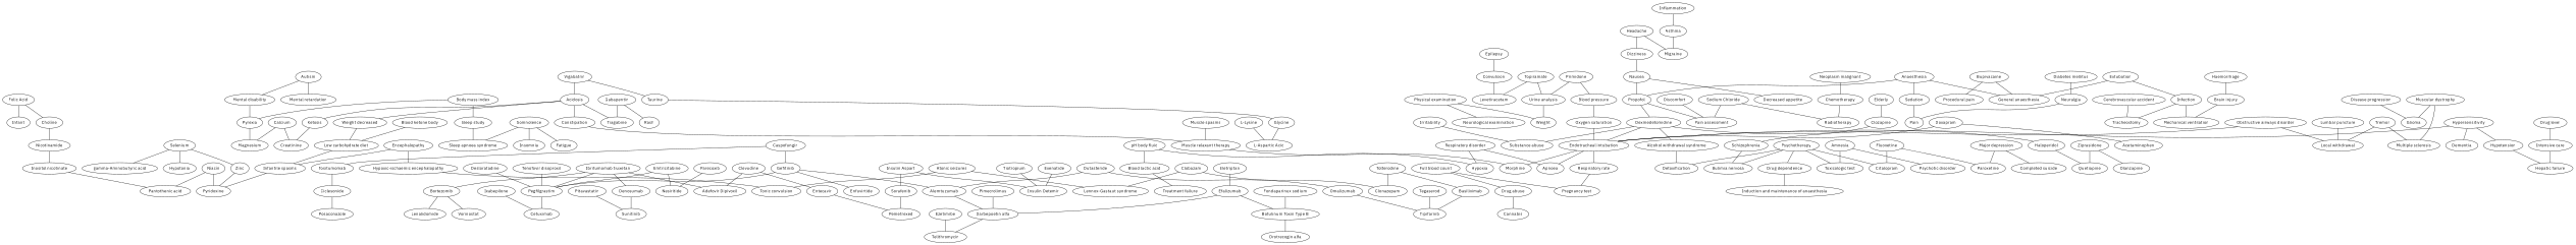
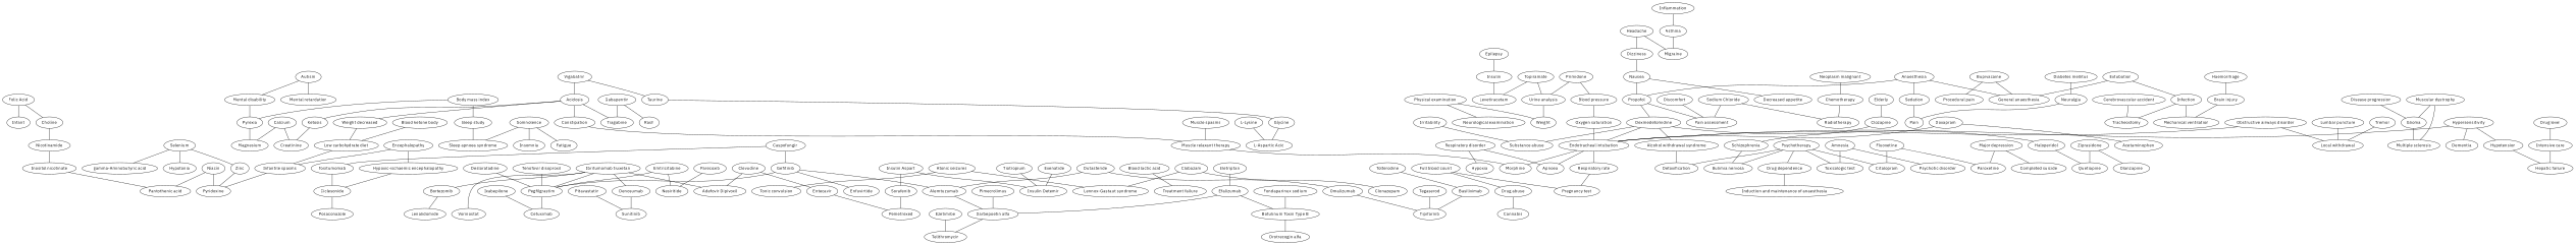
  strict graph {
    fontname="IBM Plex Sans"
    node [fontname="IBM Plex Sans" level=1]
    edge [fontname="IBM Plex Sans" level=1 weight=200.8]
    n1 [label="Full blood count" src_id=176934 weight=0.0003988914123322094 level=""]
    n2 [label="Drug abuse" src_id=175347 weight=0.0005967959272262344]
    n3 [label="Pregnancy test" src_id=184020 weight=0.0004390841040422798 level=""]
    n4 [label=Cannabis src_id=240914 weight=0.0005525638942140757]
    n5 [label="Blood ketone body" src_id=172233 weight=0.0012670522222126754]
    n6 [label="Low carbohydrate diet" src_id=180136 weight=0.0003277960230803433 level=""]
    n7 [label="Infantile spasms" src_id=178941 weight=0.000643641781737178]
    n8 [label=Pyridoxine src_id=156 weight=0.0005060130277429469 level=""]
    n9 [label="Lumbar puncture" src_id=180161 weight=0.0009078308978387687]
    n10 [label="Local withdrawal" src_id=180103 weight=0.0004647634616410086 level=""]
    n11 [label="Diabetes mellitus" src_id=175126 weight=0.0005906634095865702]
    n12 [label=Neuralgia src_id=181702 weight=0.0003883048668389831 level=""]
    n13 [label=Pain src_id=182630 weight=0.0005505513678598752 level=""]
    n14 [label=Primidone src_id=780 weight=0.0002726894035951908 level=""]
    n15 [label="Blood pressure" src_id=172305 weight=0.0005071056776634417 level=""]
    n16 [label="Urine analysis" src_id=187884 weight=0.0004706683236254219 level=""]
    n17 [label="Oxygen saturation" src_id=182603 weight=0.0008420826940828675]
    n18 [label=Weight src_id=188818 weight=0.0003539075251587568 level=""]
    n19 [label="Endotracheal intubation" src_id=175952 weight=0.0015652564614988432]
    n20 [label="Insulin Aspart" src_id=1280 weight=0.0002558675228665072 level=""]
    n21 [label=Sorafenib src_id=387 weight=0.0005286436457369345 level=""]
    n22 [label="Insulin Detemir" src_id=1281 weight=0.0007094592396659355]
    n23 [label=Pemetrexed src_id=629 weight=0.0008843312204747289]
    n24 [label=Anaesthesia src_id=170206 weight=0.0007895738497822749]
    n25 [label=Propofol src_id=804 weight=0.001031737707233117]
    n26 [label="General anaesthesia" src_id=177267 weight=0.0013554668529577583]
    n27 [label=Sedation src_id=185679 weight=0.0005515427359220141 level=""]
    n28 [label="Pain assessment" src_id=182631 weight=0.0005120959067271984 level=""]
    n29 [label=Dexmedetomidine src_id=620 weight=0.00047220402584098 level=""]
    n30 [label="Substance abuse" src_id=186527 weight=0.00030072181097700847 level=""]
    n31 [label="Alcohol withdrawal syndrome" src_id=169963 weight=0.0003530836377464695 level=""]
    n32 [label=Haloperidol src_id=491 weight=0.00041868879938955484 level=""]
    n33 [label="Ibritumomab tiuxetan" src_id=75 weight=0.0005175373024513582 level=""]
    n34 [label="Adefovir Dipivoxil" src_id=704 weight=0.0006014760241258839]
    n35 [label=Denosumab src_id=5719 weight=0.00020828947374788905 level=""]
    n36 [label=Bortezomib src_id=179 weight=0.0004365513263795808 level=""]
    n37 [label=Pegfilgrastim src_id=19 weight=0.0007127660512942222]
    n38 [label=Vorinostat src_id=2413 weight=0.0008252764979183992]
    n39 [label=Sunitinib src_id=1251 weight=0.000491307569962023 level=""]
    n40 [label=Lenalidomide src_id=469 weight=0.0008625175209324962]
    n41 [label=Cetuximab src_id=2 weight=0.0009004002208662477]
    n42 [label=Vigabatrin src_id=1064 weight=0.0006268555725081898]
    n43 [label=Taurine src_id=1860 weight=0.00014502425053344143 level=""]
    n44 [label=Acidosis src_id=169637 weight=0.00040438193096115896 level=""]
    n45 [label=Glycine src_id=137 weight=0.0005562221203550695]
    n46 [label=Constipation src_id=174340 weight=0.00046270421507636046 level=""]
    n47 [label="Weight decreased" src_id=188823 weight=0.0003882104929773333 level=""]
    n48 [label=Ketosis src_id=179595 weight=0.0010893031318621837]
    n49 [label=Tiagabine src_id=892 weight=0.0006205453053845161]
    n50 [label="L-Aspartic Acid" src_id=120 weight=0.00023519971578697118 level=""]
    n51 [label="Muscle relaxant therapy" src_id=181266 weight=0.00044203721375564355 level=""]
    n52 [label=Creatinine src_id=9515 weight=0.0002937193175014592 level=""]
    n53 [label=Caspofungin src_id=507 weight=0.0009094710211748729]
    n54 [label=Gefitinib src_id=308 weight=0.0007349820562090321]
    n55 [label=Tositumomab src_id=77 weight=0.00046677135864928924 level=""]
    n56 [label=Alemtuzumab src_id=82 weight=0.0006613346082369724]
    n57 [label=Enfuvirtide src_id=102 weight=0.0009869729139148522]
    n58 [label=Ciclesonide src_id=1353 weight=0.0003370969928011154 level=""]
    n59 [label="Darbepoetin alfa" src_id=12 weight=0.000706342335926546]
    n60 [label=Posaconazole src_id=1246 weight=0.0006567734991199265]
    n61 [label=Discomfort src_id=175264 weight=0.0006782674437953134]
    n62 [label=Irritability src_id=179437 weight=0.0006178299556628947]
    n63 [label="Folic Acid" src_id=150 weight=0.0002498271308909313 level=""]
    n64 [label=Choline src_id=115 weight=0.00013867174699933426 level=""]
    n65 [label=Infant src_id=178934 weight=0.0005941257415306586]
    n66 [label=Nicotinamide src_id=2556 weight=0.0003688636137323192 level=""]
    n67 [label="Inositol nicotinate" src_id=7903 weight=0.0002745796987287112 level=""]
    n68 [label="Obstructive airways disorder" src_id=181997 weight=0.0004027225819741091 level=""]
    n69 [label="Respiratory rate" src_id=185143 weight=0.0005159413547820781 level=""]
    n70 [label=Morphine src_id=286 weight=0.000508365458088889 level=""]
    n71 [label=Apnoea src_id=170739 weight=0.00047458159767632273 level=""]
    n72 [label=Haemorrhage src_id=177684 weight=0.0008508347975266157]
    n73 [label="Brain injury" src_id=172600 weight=0.0007856777560697494]
    n74 [label="Mechanical ventilation" src_id=180615 weight=0.0003051471094691349 level=""]
    n75 [label=Bupivacaine src_id=288 weight=0.0002726204293587759 level=""]
    n76 [label="Procedural pain" src_id=184110 weight=0.0005976672848635054]
    n77 [label=Parecoxib src_id=7436 weight=0.0006704556778221817]
    n78 [label=Nesiritide src_id=4621 weight=0.0009181058235148686]
    n79 [label=Elderly src_id=175648 weight=0.0005744730787958647]
    n80 [label=Clozapine src_id=353 weight=0.00018764288696314523 level=""]
    n81 [label=Schizophrenia src_id=185574 weight=0.0004415188980356536 level=""]
    n82 [label="Bulimia nervosa" src_id=172802 weight=0.00029821138423851817 level=""]
    n83 [label=Selenium src_id=9080 weight=0.0005224106586331514 level=""]
    n84 [label=Hypotonia src_id=178665 weight=0.0007420987258880048]
    n85 [label=Zinc src_id=1526 weight=0.0006316644062936799]
    n86 [label="gamma-Aminobutyric acid" src_id=2399 weight=0.0008425106964866832]
    n87 [label=Headache src_id=177790 weight=0.00040295108481412943 level=""]
    n88 [label=Dizziness src_id=175317 weight=0.0010661405923750565]
    n89 [label=Migraine src_id=180996 weight=0.00045652328171586545 level=""]
    n90 [label=Nausea src_id=181546 weight=0.0012894351022597168]
    n91 [label="Decreased appetite" src_id=174910 weight=0.0002200564388112809 level=""]
    n92 [label=Eletriptan src_id=207 weight=0.0007704776596519402]
    n93 [label=Efalizumab src_id=90 weight=0.0008208062750429622]
    n94 [label="Botulinum Toxin Type B" src_id=41 weight=0.0008753208006636704]
    n95 [label="Drotrecogin alfa" src_id=54 weight=0.0008046867119308513]
    n96 [label=Telithromycin src_id=962 weight=0.00089173763248119]
    n97 [label="L-Lysine" src_id=116 weight=0.0005614512068970039]
    n98 [label=Epilepsy src_id=176107 weight=0.0007363122883834757]
-   n99 [label=Convulsion src_id=174366 weight=0.000976973079326626]
+   n99 [label=Insulin src_id=174366 weight=0.000976973079326626]
    n100 [label=Levetiracetam src_id=1186 weight=0.00032760409456361806 level=""]
    n101 [label="Fondaparinux sodium" src_id=556 weight=0.0009445776130235717]
    n102 [label=Clevudine src_id=5745 weight=0.00034396389402050745 level=""]
    n103 [label=Entecavir src_id=431 weight=0.001144936602809501]
    n104 [label=Emtricitabine src_id=865 weight=0.000621994158950581]
    n105 [label=Tremor src_id=187373 weight=0.0003996300055681171 level=""]
    n106 [label="Multiple sclerosis" src_id=181221 weight=0.00034050851132739606 level=""]
    n107 [label=Detoxification src_id=175066 weight=0.0002394191036780819 level=""]
    n108 [label=Quetiapine src_id=1208 weight=0.0002894300112725552 level=""]
    n109 [label=Calcium src_id=1327 weight=0.0010345431783997155]
    n110 [label=Magnesium src_id=1330 weight=0.0004201869504870276 level=""]
    n111 [label="Pantothenic acid" src_id=1701 weight=0.0003724509045626558 level=""]
    n112 [label="Neoplasm malignant" src_id=181636 weight=0.0010685744334263127]
    n113 [label=Chemotherapy src_id=173517 weight=0.000628082361994062]
    n114 [label=Radiotherapy src_id=184752 weight=0.00020710914572099278 level=""]
    n115 [label=Tolterodine src_id=1021 weight=0.0005555773784517586]
    n116 [label=Basiliximab src_id=72 weight=0.00018724241037868157 level=""]
    n117 [label=Clonazepam src_id=1052 weight=0.0005912809419428554]
    n118 [label=Tipifarnib src_id=4671 weight=0.0009015215260815727]
    n119 [label=Topiramate src_id=264 weight=0.00035324170839735186 level=""]
    n120 [label="Tenofovir disoproxil" src_id=291 weight=0.000898181998956823]
-   n121 [label="pH body fluid" src_id=183313 weight=0.0004386394977639565 level=""]
    n122 [label="Blood lactic acid" src_id=172243 weight=0.0005881281983511668]
    n123 [label=Hypoxia src_id=178678 weight=0.0009965199531122065]
    n124 [label="Treatment failure" src_id=187369 weight=0.0007729464037333897]
    n125 [label="Disease progression" src_id=175268 weight=0.0005669550093149303]
    n126 [label=Glioma src_id=177386 weight=0.00024465493695699037 level=""]
    n127 [label=Inflammation src_id=178993 weight=0.001011147355898459]
    n128 [label=Asthma src_id=171037 weight=0.00036748599646982183 level=""]
    n129 [label=Doxapram src_id=548 weight=0.00012425276521061697 level=""]
    n130 [label=Acetaminophen src_id=307 weight=0.0010478012233521375]
    n131 [label=Encephalopathy src_id=175833 weight=0.0005884606306018098]
    n132 [label="Hypoxic-ischaemic encephalopathy" src_id=178679 weight=0.00041550608504316105 level=""]
    n133 [label="Tonic convulsion" src_id=187142 weight=0.0004920688060191618 level=""]
    n134 [label="Major depression" src_id=180375 weight=0.0003461729922566194 level=""]
    n135 [label="Completed suicide" src_id=174010 weight=0.0006212095938405134]
    n136 [label=Paroxetine src_id=701 weight=0.0003188945842393141 level=""]
    n137 [label=Niacin src_id=614 weight=0.00035605453691676416 level=""]
    n138 [label="Body mass index" src_id=172442 weight=0.0005700543674845199]
    n139 [label="Sleep study" src_id=186011 weight=0.0001965128067574802 level=""]
    n140 [label=Pyrexia src_id=184658 weight=0.0016370220603792516]
    n141 [label="Sleep apnoea syndrome" src_id=185998 weight=0.0003311626852052404 level=""]
    n142 [label=Ezetimibe src_id=959 weight=0.0006960907861424191]
    n143 [label=Clobazam src_id=339 weight=0.00029148811730719674 level=""]
    n144 [label="Lennox-Gastaut syndrome" src_id=179861 weight=0.0004712647332224909 level=""]
    n145 [label=Hypersensitivity src_id=178510 weight=0.0013981590828485912]
    n146 [label=Dementia src_id=174971 weight=0.0007142032003626386]
    n147 [label=Hypotension src_id=178653 weight=0.0012051301146850637]
    n148 [label="Hepatic failure" src_id=177896 weight=0.00027851145677039495 level=""]
    n149 [label="Physical examination" src_id=183464 weight=0.00039606689371095055 level=""]
    n150 [label="Neurological examination" src_id=181742 weight=0.000603899346869057]
    n151 [label=Fluoxetine src_id=461 weight=0.0008816728305005652]
    n152 [label=Citalopram src_id=206 weight=0.0002998387185140447 level=""]
    n153 [label="Sodium Chloride" src_id=8096 weight=0.0009458458809824462]
    n154 [label=Tiotropium src_id=1352 weight=0.0008321868357145653]
    n155 [label=Autism src_id=171128 weight=0.0003913922359394257 level=""]
    n156 [label="Mental retardation" src_id=180783 weight=0.0005601127777848396]
    n157 [label="Mental disability" src_id=180779 weight=0.0002523155771366895 level=""]
    n158 [label=Desloratadine src_id=953 weight=0.00056635470892636]
    n159 [label="Drug level" src_id=175379 weight=0.0006353973376942565]
    n160 [label="Intensive care" src_id=179204 weight=0.0004941769690789497 level=""]
    n161 [label=Amnesia src_id=170136 weight=0.0006974795352564037]
    n162 [label="Psychotic disorder" src_id=184453 weight=0.0007923277683076457]
    n163 [label="Toxicologic test" src_id=187231 weight=0.00036265273173107816 level=""]
    n164 [label=Somnolence src_id=186129 weight=0.0005786026944425482]
    n165 [label=Insomnia src_id=179162 weight=0.000565411335209926]
    n166 [label=Fatigue src_id=176597 weight=0.0007470746562841202]
    n167 [label=Extubation src_id=176387 weight=0.0003675192575704748 level=""]
    n168 [label=Infection src_id=178954 weight=0.0010637444636492502]
    n169 [label=Tracheostomy src_id=187282 weight=0.00029416663490902493 level=""]
    n170 [label=Ixabepilone src_id=4567 weight=0.0006938235833154117]
    n171 [label="Atonic seizures" src_id=171063 weight=0.00036898778408927044 level=""]
    n172 [label=Tegaserod src_id=1063 weight=0.0009480343869626797]
    n173 [label=Dutasteride src_id=1110 weight=0.001106923563389464]
    n174 [label=Omalizumab src_id=42 weight=0.00064804226923971]
    n175 [label="Muscular dystrophy" src_id=181277 weight=0.00029059235414567605 level=""]
    n176 [label=Psychotherapy src_id=184451 weight=0.00028864066291589443 level=""]
    n177 [label="Drug dependence" src_id=175358 weight=0.0003905702178727154 level=""]
    n178 [label="Induction and maintenance of anaesthesia" src_id=178930 weight=0.0005982122802371136]
    n179 [label=Ziprasidone src_id=237 weight=0.00018582858350824495 level=""]
    n180 [label=Olanzapine src_id=324 weight=0.0006407978107660274]
    n181 [label=Pimecrolimus src_id=327 weight=0.0010149829574340253]
    n182 [label="Muscle spasms" src_id=181270 weight=0.0006578393277975695]
    n183 [label=Exenatide src_id=1259 weight=0.0005552946281385425]
    n184 [label=Gabapentin src_id=982 weight=0.0008664973463544891]
    n185 [label=Rash src_id=184786 weight=0.0008668953336616023]
    n186 [label=Pitavastatin src_id=7821 weight=0.0008769129879509069]
    n187 [label="Respiratory disorder" src_id=185130 weight=0.00017376884626941078 level=""]
    n188 [label="Cerebrovascular accident" src_id=173414 weight=0.0007270394031061131]
    n1 -- n2 [weight=154.69]
    n1 -- n3 [weight=154.69]
    n2 -- n4 [weight=100.9]
    n5 -- n6 [weight=282.77]
    n6 -- n7 [weight=177.29]
    n7 -- n8 [weight=177.29]
    n9 -- n10 [weight=308.38]
    n11 -- n12 [weight=182.64]
    n12 -- n13 [weight=197.45]
    n14 -- n15 [weight=139.75]
    n14 -- n16 [weight=228.05]
    n15 -- n17 [weight=180.31]
    n16 -- n18 [weight=122.09]
    n17 -- n19 [weight=223.0]
    n19 -- n69 [weight=231.54]
    n19 -- n70 [weight=231.54]
    n19 -- n71 [weight=188.31]
    n20 -- n21 [weight=500.5]
    n20 -- n22 [weight=500.5]
    n21 -- n23 [weight=500.5]
    n24 -- n25 [weight=250.75]
    n24 -- n26
    n24 -- n27 [weight=234.81]
    n25 -- n28
    n25 -- n29 [weight=286.43]
    n27 -- n13 [weight=183.51]
    n29 -- n19 [weight=215.07]
    n29 -- n30 [weight=100.9]
    n29 -- n31 [weight=250.75]
    n29 -- n32 [weight=182.64]
    n31 -- n107 [weight=154.69]
    n32 -- n108
    n33 -- n34 [weight=545.91]
    n33 -- n35 [weight=400.6]
    n33 -- n36 [weight=471.12]
    n33 -- n37 [weight=467.2]
-   n36 -- n38 [weight=385.23]
+   n33 -- n38 [weight=385.23]
    n35 -- n39 [weight=385.23]
    n36 -- n40 [weight=334.0]
    n37 -- n41 [weight=471.12]
    n42 -- n43
    n42 -- n44 [weight=273.45]
    n43 -- n45 [weight=107.88]
    n44 -- n46
    n44 -- n47
    n44 -- n48 [weight=231.54]
    n44 -- n49 [weight=182.64]
    n45 -- n50 [weight=273.45]
    n46 -- n51 [weight=182.64]
    n47 -- n6 [weight=182.64]
    n48 -- n52 [weight=143.71]
    n51 -- n70
    n53 -- n54 [weight=526.79]
    n53 -- n55 [weight=500.5]
    n54 -- n37 [weight=600.4]
    n54 -- n56 [weight=520.48]
    n54 -- n57 [weight=526.79]
    n55 -- n58 [weight=400.6]
    n56 -- n59 [weight=480.52]
    n58 -- n60 [weight=286.43]
    n59 -- n96 [weight=474.21]
    n61 -- n28 [weight=215.07]
    n62 -- n30 [weight=231.54]
    n63 -- n64 [weight=154.69]
    n63 -- n65 [weight=167.5]
    n64 -- n66 [weight=263.89]
    n66 -- n67 [weight=412.87]
    n67 -- n111 [weight=516.97]
    n68 -- n10
    n68 -- n19 [weight=167.5]
    n69 -- n3 [weight=154.69]
    n72 -- n73 [weight=158.74]
    n73 -- n74 [weight=125.88]
    n75 -- n26 [weight=231.54]
    n75 -- n76 [weight=231.54]
    n77 -- n78 [weight=375.63]
    n79 -- n80 [weight=100.9]
    n80 -- n81 [weight=154.69]
    n81 -- n82 [weight=213.03]
    n83 -- n84
    n83 -- n85 [weight=220.96]
    n83 -- n86 [weight=167.5]
    n85 -- n8 [weight=300.7]
    n87 -- n88 [weight=207.69]
    n87 -- n89 [weight=120.22]
    n88 -- n90 [weight=132.97]
    n90 -- n25
    n90 -- n91 [weight=143.71]
    n92 -- n93 [weight=400.6]
    n93 -- n59 [weight=474.21]
    n93 -- n94 [weight=400.6]
    n94 -- n95 [weight=500.5]
    n97 -- n50 [weight=300.7]
    n98 -- n99 [weight=396.74]
    n99 -- n100 [weight=132.74]
    n101 -- n94 [weight=538.92]
    n102 -- n34 [weight=600.4]
    n102 -- n103 [weight=545.91]
    n103 -- n23 [weight=467.2]
    n104 -- n37 [weight=474.21]
    n104 -- n78 [weight=500.5]
    n105 -- n10 [weight=167.5]
-   n105 -- n106 [weight=167.5]
+   n126 -- n106 [weight=167.5]
    n109 -- n52 [weight=158.74]
    n109 -- n110 [weight=175.73]
    n112 -- n113 [weight=182.64]
    n113 -- n114 [weight=297.33]
    n115 -- n116 [weight=167.5]
-   n115 -- n117 [weight=143.71]
    n116 -- n118 [weight=167.5]
    n119 -- n16 [weight=150.1]
    n119 -- n100 [weight=109.43]
    n120 -- n37 [weight=529.88]
-   n121 -- n122 [weight=134.2]
-   n121 -- n123 [weight=134.2]
    n122 -- n124 [weight=125.88]
    n125 -- n126 [weight=118.53]
    n127 -- n128 [weight=191.29]
    n128 -- n89 [weight=250.75]
    n129 -- n19
    n129 -- n130 [weight=134.2]
    n131 -- n7 [weight=162.13]
    n131 -- n132 [weight=167.5]
-   n132 -- n133 [weight=182.64]
+   n132 -- n58 [weight=182.64]
    n134 -- n135 [weight=250.75]
    n134 -- n136 [weight=191.29]
    n137 -- n8 [weight=835.41]
    n137 -- n111 [weight=653.11]
    n138 -- n139 [weight=134.2]
    n138 -- n140 [weight=125.88]
    n139 -- n141 [weight=169.89]
    n140 -- n110 [weight=143.71]
    n142 -- n96 [weight=500.5]
    n143 -- n117
    n143 -- n144 [weight=167.5]
    n145 -- n19 [weight=177.29]
    n145 -- n146 [weight=143.71]
    n145 -- n147 [weight=223.0]
    n147 -- n148 [weight=154.69]
    n149 -- n18 [weight=152.01]
    n149 -- n150 [weight=117.55]
    n151 -- n136 [weight=231.54]
    n151 -- n152 [weight=334.0]
    n153 -- n28
    n153 -- n114 [weight=154.69]
    n154 -- n22 [weight=429.14]
    n155 -- n156 [weight=115.36]
    n155 -- n157 [weight=97.3]
    n157 -- n140 [weight=167.5]
    n158 -- n37 [weight=389.5]
    n159 -- n160 [weight=125.88]
    n160 -- n148 [weight=167.5]
    n161 -- n162 [weight=104.34]
    n161 -- n163 [weight=112.0]
    n164 -- n141 [weight=207.69]
    n164 -- n165 [weight=219.53]
    n164 -- n166 [weight=185.03]
    n167 -- n26 [weight=231.54]
    n167 -- n168 [weight=177.29]
    n168 -- n74 [weight=112.0]
    n168 -- n169 [weight=125.88]
    n170 -- n41 [weight=429.14]
    n171 -- n133 [weight=166.76]
    n171 -- n144 [weight=153.47]
    n172 -- n118 [weight=353.59]
    n173 -- n56 [weight=455.09]
    n173 -- n174 [weight=500.5]
    n174 -- n118 [weight=445.0]
    n175 -- n106 [weight=181.67]
    n175 -- n126 [weight=173.9]
    n176 -- n82 [weight=157.95]
    n176 -- n107 [weight=154.69]
    n176 -- n152 [weight=182.64]
    n176 -- n163 [weight=182.64]
    n176 -- n177 [weight=231.54]
    n177 -- n178 [weight=120.88]
    n179 -- n108 [weight=141.82]
    n179 -- n180 [weight=144.33]
    n181 -- n59 [weight=400.6]
    n182 -- n51
    n183 -- n22 [weight=385.23]
    n184 -- n49 [weight=198.94]
    n184 -- n185 [weight=173.24]
    n186 -- n39 [weight=375.63]
    n187 -- n71
    n187 -- n123
    n188 -- n169 [weight=131.3]
  }
